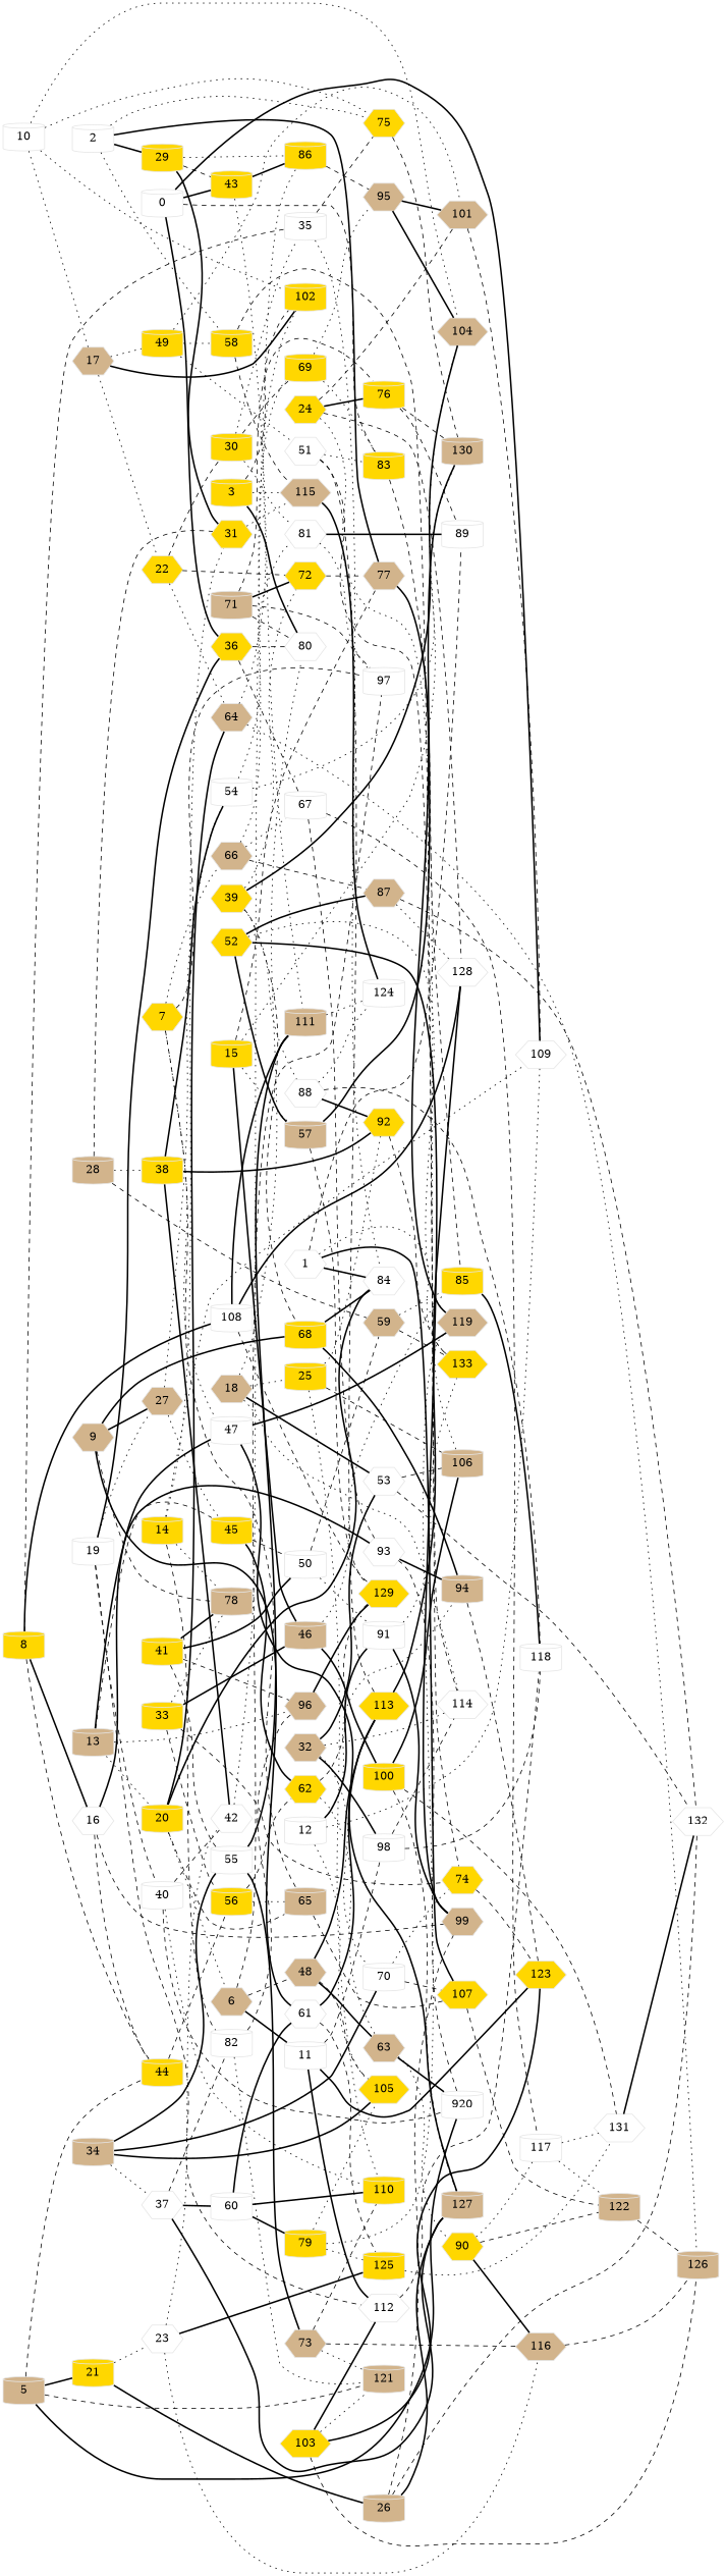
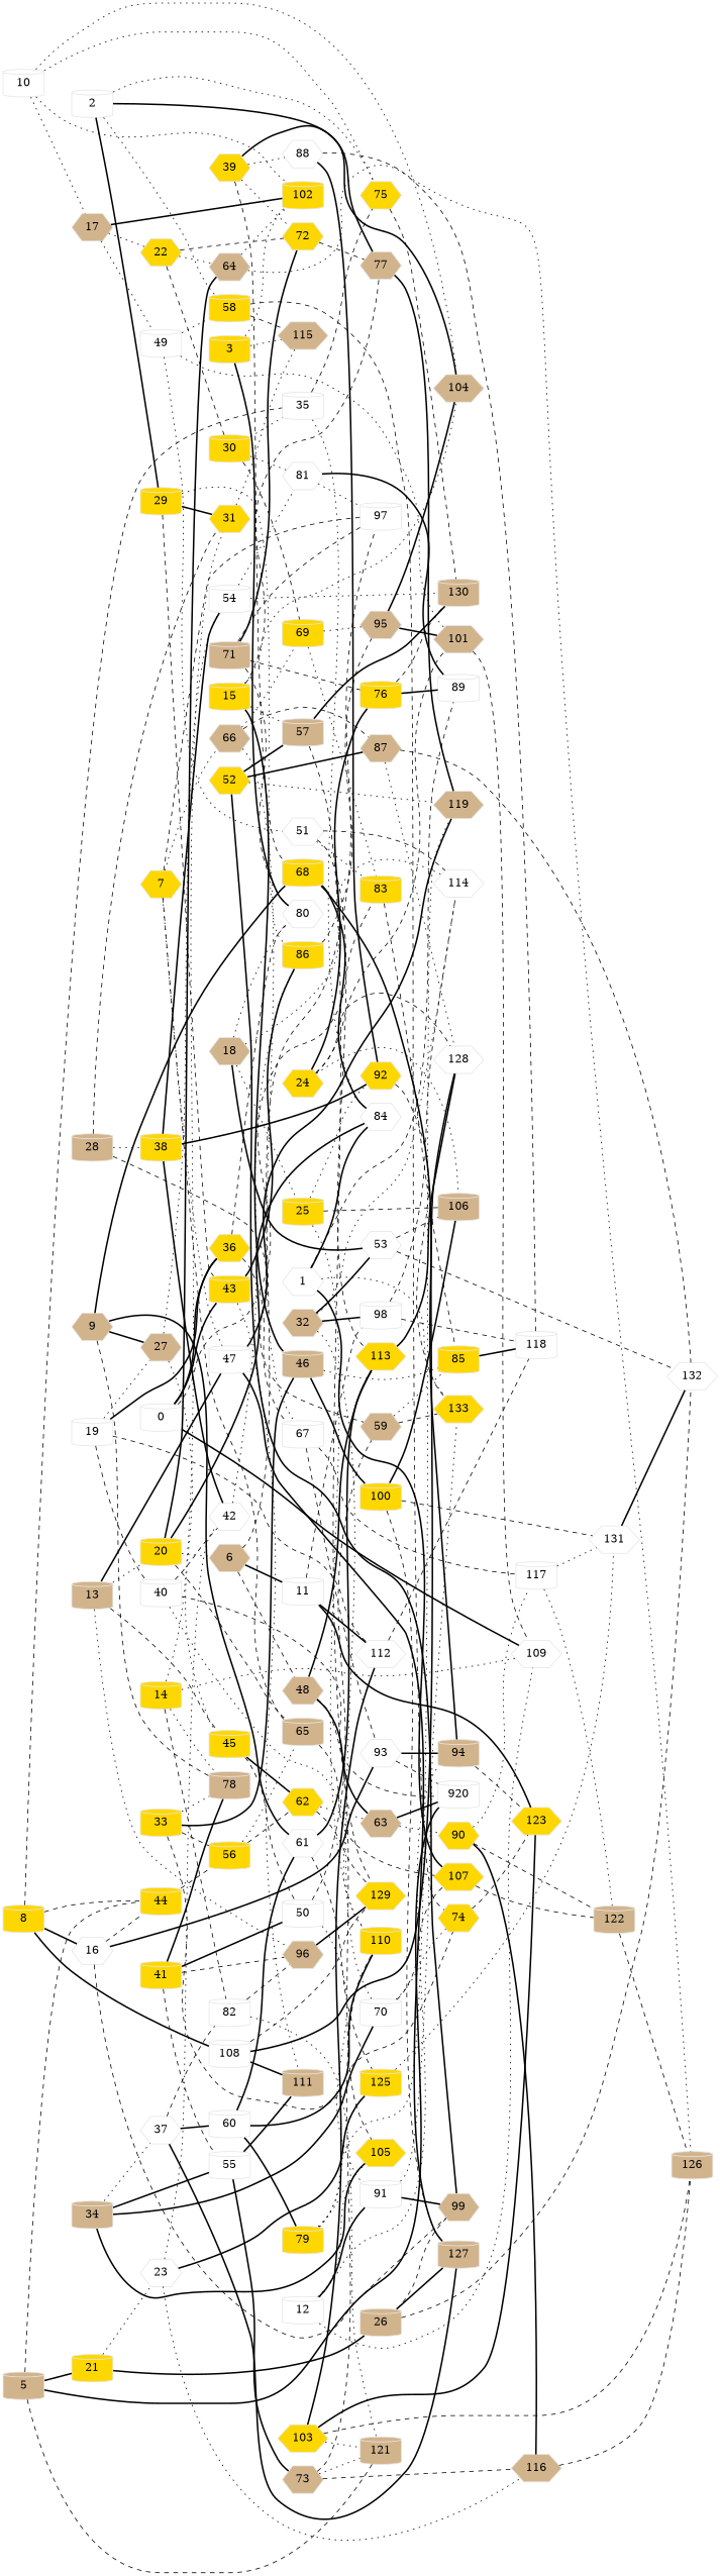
  graph {
    rankdir=LR
    node [color=gray90 fillcolor=gold shape=cylinder style=filled]
    edge [style=dashed]
    1 [fillcolor=white shape=hexagon]
    84 [fillcolor=white shape=hexagon]
    89 [fillcolor=white]
    107 [shape=hexagon]
    133 [shape=hexagon]
    122 [fillcolor=tan]
    2 [fillcolor=white]
    29
    58
    75 [shape=hexagon]
    77 [fillcolor=tan shape=hexagon]
    43
    31 [shape=hexagon]
    86
    115 [fillcolor=tan shape=hexagon]
    74 [shape=hexagon]
    130 [fillcolor=tan]
    119 [fillcolor=tan shape=hexagon]
    80 [fillcolor=white shape=hexagon]
    3
    102
    6 [fillcolor=tan shape=hexagon]
    11 [fillcolor=white]
    48 [fillcolor=tan shape=hexagon]
    97 [fillcolor=white]
-   124 [fillcolor=white]
    n27 [fillcolor=white label=0]
    36 [shape=hexagon]
    83
    109 [fillcolor=white shape=hexagon]
    67 [fillcolor=white]
    111 [fillcolor=tan]
    85
    5 [fillcolor=tan]
    21
    44
    n37 [fillcolor=white label=920]
    121 [fillcolor=tan]
    23 [fillcolor=white shape=hexagon]
    26 [fillcolor=tan]
    56
    98 [fillcolor=white]
    112 [fillcolor=white shape=hexagon]
    123 [shape=hexagon]
    105 [shape=hexagon]
    63 [fillcolor=tan shape=hexagon]
    113 [shape=hexagon]
    7 [shape=hexagon]
    47 [fillcolor=white]
    65 [fillcolor=tan]
    66 [fillcolor=tan shape=hexagon]
    127 [fillcolor=tan]
    69
    87 [fillcolor=tan shape=hexagon]
    8
    16 [fillcolor=white shape=hexagon]
    35 [fillcolor=white]
    108 [fillcolor=white]
    93 [fillcolor=white shape=hexagon]
    99 [fillcolor=tan shape=hexagon]
    128 [fillcolor=white shape=hexagon]
    129 [shape=hexagon]
    9 [fillcolor=tan shape=hexagon]
    27 [fillcolor=tan shape=hexagon]
    61 [fillcolor=white shape=hexagon]
    68
    78 [fillcolor=tan]
    45
    54 [fillcolor=white]
    125
    94 [fillcolor=tan]
    10 [fillcolor=white]
    17 [fillcolor=tan shape=hexagon]
    104 [fillcolor=tan shape=hexagon]
    22 [shape=hexagon]
-   49
+   49 [fillcolor=white]
    114 [fillcolor=white shape=hexagon]
    118 [fillcolor=white]
    12 [fillcolor=white]
    91 [fillcolor=white]
    13 [fillcolor=tan]
    20
    96 [fillcolor=tan shape=hexagon]
    64 [fillcolor=tan shape=hexagon]
    50 [fillcolor=white]
    62 [shape=hexagon]
    14
    82 [fillcolor=white]
    15
    46 [fillcolor=tan]
    57 [fillcolor=tan]
    100
    30
    72 [shape=hexagon]
    101 [fillcolor=tan shape=hexagon]
    51 [fillcolor=white shape=hexagon]
    18 [fillcolor=tan shape=hexagon]
    25
    53 [fillcolor=white shape=hexagon]
    106 [fillcolor=tan]
    92 [shape=hexagon]
    110
    132 [fillcolor=white shape=hexagon]
    19 [fillcolor=white]
    40 [fillcolor=white]
    42 [fillcolor=white shape=hexagon]
    126 [fillcolor=tan]
    116 [fillcolor=tan shape=hexagon]
    28 [fillcolor=tan]
    38
    59 [fillcolor=tan shape=hexagon]
    81 [fillcolor=white shape=hexagon]
    131 [fillcolor=white shape=hexagon]
    24 [shape=hexagon]
    76
    95 [fillcolor=tan shape=hexagon]
    32 [fillcolor=tan shape=hexagon]
    70 [fillcolor=white]
    33
    34 [fillcolor=tan]
    37 [fillcolor=white shape=hexagon]
    55 [fillcolor=white]
    60 [fillcolor=white]
    73 [fillcolor=tan shape=hexagon]
    117 [fillcolor=white]
    79
    39 [shape=hexagon]
    88 [fillcolor=white shape=hexagon]
    41
    90 [shape=hexagon]
    52 [shape=hexagon]
    71 [fillcolor=tan]
    103 [shape=hexagon]
    1 -- 84 [style=bold]
    1 -- 89
    1 -- 107 [style=bold]
    1 -- 133 [style=dotted]
    107 -- 122
    122 -- 126
    2 -- 29 [style=bold]
    2 -- 58 [style=dotted]
    2 -- 75 [style=dotted]
    2 -- 77 [style=bold]
    29 -- 43
    29 -- 31 [style=bold]
    29 -- 86 [style=dotted]
    58 -- 115
    58 -- 74
    75 -- 130
    77 -- 119 [style=bold]
    43 -- 86 [style=bold]
    43 -- 111 [style=dotted]
    31 -- 115 [style=dotted]
    86 -- 95
-   115 -- 124 [style=bold]
    74 -- 123
    3 -- 115 [style=dotted]
    3 -- 80 [style=bold]
-   3 -- 102
+   3 -- 102 [style=dotted]
    6 -- 11 [style=bold]
    6 -- 48
    6 -- 97
    11 -- 98
    11 -- 112 [style=bold]
    11 -- 123 [style=bold]
    48 -- 105
    48 -- 63 [style=bold]
    48 -- 113 [style=bold]
    n27 -- 43 [style=bold]
    n27 -- 36 [style=bold]
    n27 -- 83
    n27 -- 109 [style=bold]
    36 -- 80
    36 -- 67
    83 -- 85
    67 -- 93
    67 -- 117
-   111 -- 124 [style=dotted]
    85 -- 118 [style=bold]
    5 -- 21 [style=bold]
    5 -- 44
    5 -- n37 [style=bold]
    5 -- 121
    21 -- 23 [style=dotted]
    21 -- 26 [style=bold]
    44 -- 56
    23 -- 125 [style=bold]
    23 -- 42 [style=dotted]
    23 -- 116 [style=dotted]
    26 -- 127 [style=bold]
    26 -- 99
    26 -- 132
    56 -- 65 [style=dotted]
    56 -- 62
    98 -- 114
    98 -- 118
    112 -- 118
    63 -- n37 [style=bold]
    63 -- 90 [style=dotted]
    113 -- 128 [style=bold]
    7 -- 97
    7 -- 47 [style=dotted]
    7 -- 65
    7 -- 66 [style=dotted]
    47 -- 119 [style=bold]
    47 -- 127 [style=bold]
    65 -- 107
    66 -- 67 [style=dotted]
    66 -- 69 [style=dotted]
    66 -- 87
    69 -- 83 [style=dotted]
    69 -- 95 [style=dotted]
    87 -- 128 [style=dotted]
    87 -- 132
    8 -- 44
    8 -- 16 [style=bold]
    8 -- 35
    8 -- 108 [style=bold]
    16 -- 44
    16 -- 93 [style=bold]
    16 -- 99
    35 -- 84 [style=dotted]
    35 -- 75
    108 -- 111 [style=bold]
    108 -- 128 [style=bold]
    108 -- 129
    93 -- n37
    93 -- 94 [style=bold]
    9 -- 27 [style=bold]
    9 -- 61 [style=bold]
    9 -- 68 [style=bold]
    9 -- 78
    27 -- 45 [style=dotted]
    27 -- 54 [style=dotted]
    61 -- 113 [style=bold]
    61 -- 125
    68 -- 84 [style=bold]
    68 -- 94 [style=bold]
    45 -- 50
    45 -- 62 [style=bold]
    54 -- 130 [style=dotted]
    54 -- 81 [style=dotted]
    125 -- 131 [style=dotted]
    94 -- 123
    10 -- 75 [style=dotted]
    10 -- 102 [style=dotted]
    10 -- 17 [style=dotted]
    10 -- 104 [style=dotted]
    17 -- 102 [style=bold]
    17 -- 22 [style=dotted]
    17 -- 49 [style=dotted]
    22 -- 64 [style=dotted]
    22 -- 30
    22 -- 72
    49 -- 58 [style=dotted]
    49 -- 101 [style=dotted]
    49 -- 51 [style=dotted]
    12 -- 109 [style=dotted]
    12 -- 105 [style=dotted]
    12 -- 94 [style=dotted]
    12 -- 91 [style=bold]
    91 -- 133 [style=dotted]
    91 -- 99 [style=bold]
    13 -- 47 [style=bold]
    13 -- 45
    13 -- 20 [style=dotted]
    13 -- 96 [style=dotted]
    20 -- 84 [style=bold]
    20 -- 6 [style=dotted]
    20 -- 65
    20 -- 64 [style=bold]
    96 -- 129 [style=bold]
    64 -- 102 [style=dotted]
    64 -- 126 [style=dotted]
    50 -- 91 [style=dotted]
    50 -- 59
    62 -- 63 [style=dotted]
    62 -- 129
    14 -- 31 [style=dotted]
    14 -- 109 [style=dotted]
    14 -- 78 [style=dotted]
    14 -- 82
    82 -- 121 [style=dotted]
    82 -- 96
    15 -- 77
    15 -- 104 [style=dotted]
    15 -- 46 [style=bold]
    15 -- 57 [style=dotted]
    46 -- 85 [style=dotted]
    46 -- 100 [style=bold]
    57 -- 130 [style=bold]
    57 -- 129
    100 -- 127
    100 -- 106 [style=bold]
    100 -- 131
    30 -- 69
    30 -- 35 [style=dotted]
    30 -- 81 [style=dotted]
    72 -- 77
    101 -- 109
    51 -- 83 [style=dotted]
    51 -- 113
    51 -- 114
    18 -- 80 [style=dotted]
    18 -- 114 [style=dotted]
    18 -- 25 [style=dotted]
    18 -- 53 [style=bold]
    25 -- 106
    25 -- 92 [style=dotted]
    25 -- 110 [style=dotted]
    53 -- 106
    53 -- 132
    92 -- 133
    19 -- 36 [style=bold]
    19 -- 112
    19 -- 27 [style=dotted]
    19 -- 40
    40 -- n37
    40 -- 110 [style=dotted]
    40 -- 42
    42 -- 86 [style=dotted]
    116 -- 126
    28 -- 31
    28 -- 38 [style=dotted]
    28 -- 59
    38 -- 54 [style=bold]
    38 -- 92 [style=bold]
    38 -- 42 [style=bold]
    59 -- 133
    59 -- 85 [style=dotted]
    81 -- 89 [style=bold]
    81 -- 97 [style=dotted]
    131 -- 132 [style=bold]
    24 -- 128
    24 -- 101
    24 -- 106 [style=dotted]
    24 -- 76 [style=bold]
-   76 -- 89
+   76 -- 89 [style=bold]
    76 -- 130
    95 -- 104 [style=bold]
    95 -- 101 [style=bold]
    32 -- 98 [style=bold]
    32 -- 114 [style=dotted]
    32 -- 53 [style=bold]
    32 -- 70 [style=dotted]
    70 -- 107
    70 -- 74 [style=dotted]
    33 -- 74
    33 -- 56
    33 -- 78 [style=dotted]
    33 -- 46 [style=bold]
    34 -- 105 [style=bold]
    34 -- 70 [style=bold]
    34 -- 37 [style=dotted]
    34 -- 55 [style=bold]
    37 -- 127 [style=bold]
    37 -- 82
    37 -- 60 [style=bold]
    55 -- 111 [style=bold]
    55 -- 73 [style=bold]
    60 -- 61 [style=bold]
    60 -- 110 [style=bold]
    60 -- 79 [style=bold]
    73 -- 121 [style=dotted]
    73 -- 110
    73 -- 116
    117 -- 122 [style=dotted]
    117 -- 131 [style=dotted]
    79 -- 119 [style=dotted]
    79 -- 105 [style=dotted]
    79 -- 125 [style=dotted]
    39 -- 68
    39 -- 104 [style=bold]
    39 -- 72 [style=dotted]
    39 -- 88 [style=dotted]
-   88 -- 124 [style=dotted]
    88 -- 118
    88 -- 92 [style=bold]
    41 -- 78 [style=bold]
    41 -- 96
    41 -- 50 [style=bold]
    41 -- 55
    90 -- 122
    90 -- 116 [style=bold]
    90 -- 117 [style=dotted]
    52 -- 119 [style=dotted]
    52 -- 87 [style=bold]
    52 -- 99 [style=bold]
    52 -- 57 [style=bold]
    71 -- 80
    71 -- 97
    71 -- 72 [style=bold]
    71 -- 76
    103 -- 121 [style=dotted]
    103 -- 112 [style=bold]
    103 -- 123 [style=bold]
    103 -- 126
  }
